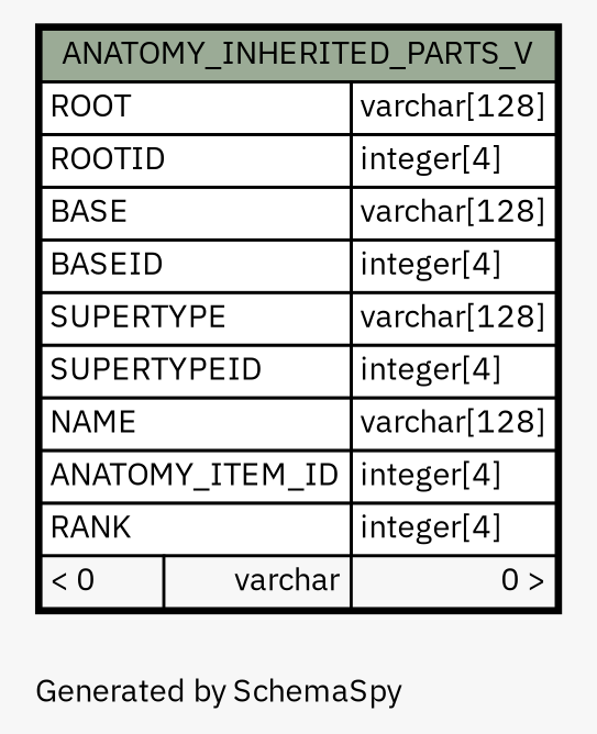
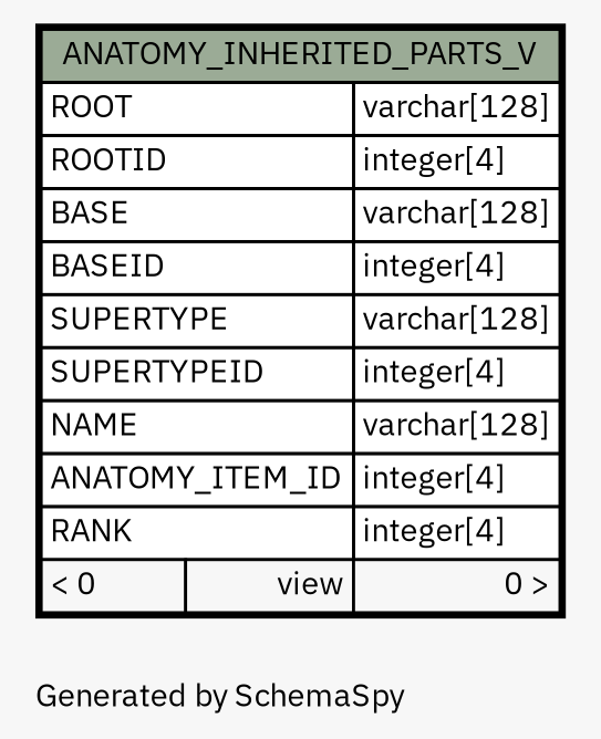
  digraph {
    bgcolor="#f7f7f7"
    fontname="IBM Plex Sans"
    fontsize=11
    label="\nGenerated by SchemaSpy"
    labeljust=l
    nodesep=0.18
    rankdir=RL
    ranksep=0.46
-   n1 [fontname="IBM Plex Sans" fontsize=11 label=<     <TABLE BORDER="2" CELLBORDER="1" CELLSPACING="0" BGCOLOR="#ffffff">       <TR><TD COLSPAN="3" BGCOLOR="#9bab96" ALIGN="CENTER">ANATOMY_INHERITED_PARTS_V</TD></TR>       <TR><TD PORT="ROOT" COLSPAN="2" ALIGN="LEFT">ROOT</TD><TD PORT="ROOT.type" ALIGN="LEFT">varchar[128]</TD></TR>       <TR><TD PORT="ROOTID" COLSPAN="2" ALIGN="LEFT">ROOTID</TD><TD PORT="ROOTID.type" ALIGN="LEFT">integer[4]</TD></TR>       <TR><TD PORT="BASE" COLSPAN="2" ALIGN="LEFT">BASE</TD><TD PORT="BASE.type" ALIGN="LEFT">varchar[128]</TD></TR>       <TR><TD PORT="BASEID" COLSPAN="2" ALIGN="LEFT">BASEID</TD><TD PORT="BASEID.type" ALIGN="LEFT">integer[4]</TD></TR>       <TR><TD PORT="SUPERTYPE" COLSPAN="2" ALIGN="LEFT">SUPERTYPE</TD><TD PORT="SUPERTYPE.type" ALIGN="LEFT">varchar[128]</TD></TR>       <TR><TD PORT="SUPERTYPEID" COLSPAN="2" ALIGN="LEFT">SUPERTYPEID</TD><TD PORT="SUPERTYPEID.type" ALIGN="LEFT">integer[4]</TD></TR>       <TR><TD PORT="NAME" COLSPAN="2" ALIGN="LEFT">NAME</TD><TD PORT="NAME.type" ALIGN="LEFT">varchar[128]</TD></TR>       <TR><TD PORT="ANATOMY_ITEM_ID" COLSPAN="2" ALIGN="LEFT">ANATOMY_ITEM_ID</TD><TD PORT="ANATOMY_ITEM_ID.type" ALIGN="LEFT">integer[4]</TD></TR>       <TR><TD PORT="RANK" COLSPAN="2" ALIGN="LEFT">RANK</TD><TD PORT="RANK.type" ALIGN="LEFT">integer[4]</TD></TR>       <TR><TD ALIGN="LEFT" BGCOLOR="#f7f7f7">&lt; 0</TD><TD ALIGN="RIGHT" BGCOLOR="#f7f7f7">varchar</TD><TD ALIGN="RIGHT" BGCOLOR="#f7f7f7">0 &gt;</TD></TR>     </TABLE>> shape=plaintext]
+   n1 [fontname="IBM Plex Sans" fontsize=11 label=<     <TABLE BORDER="2" CELLBORDER="1" CELLSPACING="0" BGCOLOR="#ffffff">       <TR><TD COLSPAN="3" BGCOLOR="#9bab96" ALIGN="CENTER">ANATOMY_INHERITED_PARTS_V</TD></TR>       <TR><TD PORT="ROOT" COLSPAN="2" ALIGN="LEFT">ROOT</TD><TD PORT="ROOT.type" ALIGN="LEFT">varchar[128]</TD></TR>       <TR><TD PORT="ROOTID" COLSPAN="2" ALIGN="LEFT">ROOTID</TD><TD PORT="ROOTID.type" ALIGN="LEFT">integer[4]</TD></TR>       <TR><TD PORT="BASE" COLSPAN="2" ALIGN="LEFT">BASE</TD><TD PORT="BASE.type" ALIGN="LEFT">varchar[128]</TD></TR>       <TR><TD PORT="BASEID" COLSPAN="2" ALIGN="LEFT">BASEID</TD><TD PORT="BASEID.type" ALIGN="LEFT">integer[4]</TD></TR>       <TR><TD PORT="SUPERTYPE" COLSPAN="2" ALIGN="LEFT">SUPERTYPE</TD><TD PORT="SUPERTYPE.type" ALIGN="LEFT">varchar[128]</TD></TR>       <TR><TD PORT="SUPERTYPEID" COLSPAN="2" ALIGN="LEFT">SUPERTYPEID</TD><TD PORT="SUPERTYPEID.type" ALIGN="LEFT">integer[4]</TD></TR>       <TR><TD PORT="NAME" COLSPAN="2" ALIGN="LEFT">NAME</TD><TD PORT="NAME.type" ALIGN="LEFT">varchar[128]</TD></TR>       <TR><TD PORT="ANATOMY_ITEM_ID" COLSPAN="2" ALIGN="LEFT">ANATOMY_ITEM_ID</TD><TD PORT="ANATOMY_ITEM_ID.type" ALIGN="LEFT">integer[4]</TD></TR>       <TR><TD PORT="RANK" COLSPAN="2" ALIGN="LEFT">RANK</TD><TD PORT="RANK.type" ALIGN="LEFT">integer[4]</TD></TR>       <TR><TD ALIGN="LEFT" BGCOLOR="#f7f7f7">&lt; 0</TD><TD ALIGN="RIGHT" BGCOLOR="#f7f7f7">view</TD><TD ALIGN="RIGHT" BGCOLOR="#f7f7f7">0 &gt;</TD></TR>     </TABLE>> shape=plaintext]
  }
